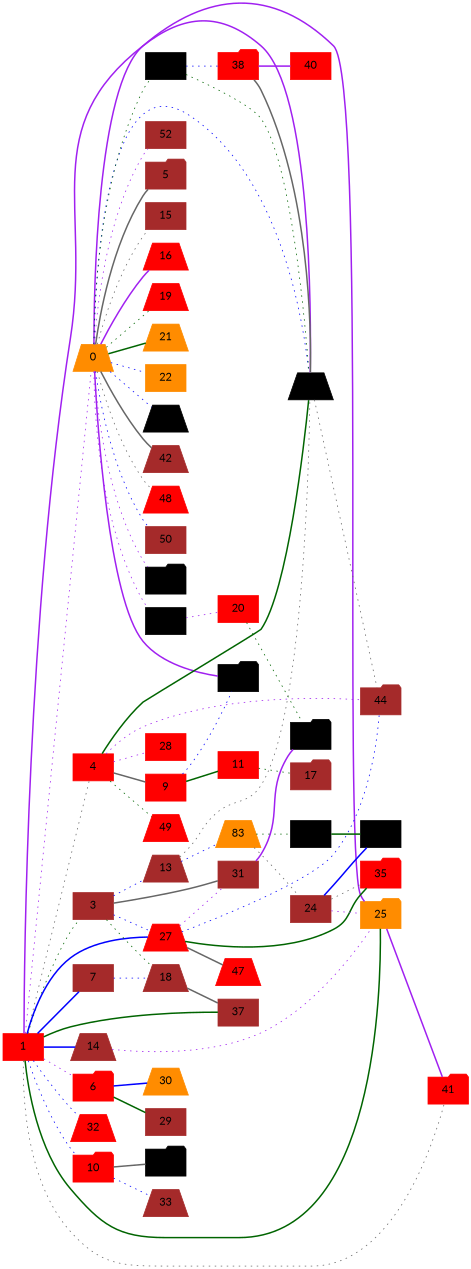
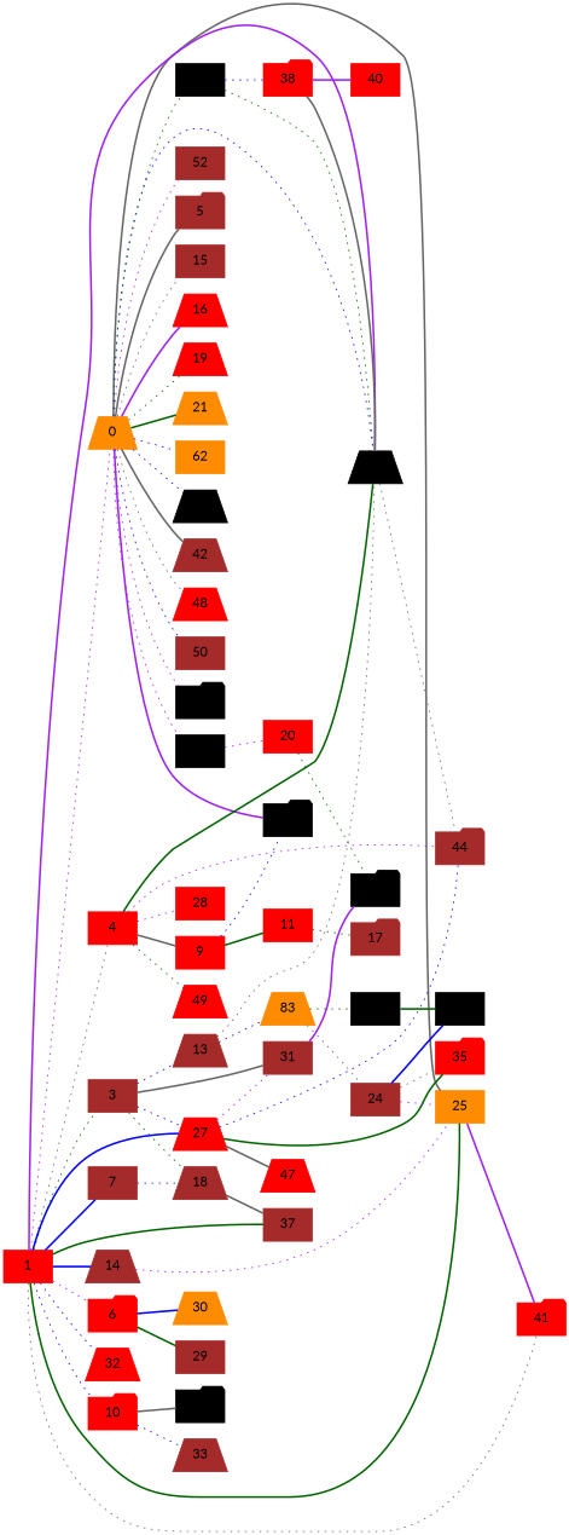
  graph {
    fontname=Lato
    rankdir=LR
    node [color=red fontname=Lato shape=box style=filled]
    edge [color=blue fontname=Lato style=dotted weight=1.0]
    n1 [color=darkorange label=0 shape=trapezium]
    1
    3 [color=brown]
    4
    6 [shape=folder]
    7 [color=brown]
    10 [shape=folder]
    14 [color=brown shape=trapezium]
-   25 [color=darkorange shape=folder]
+   25 [color=darkorange]
    27 [shape=trapezium]
    32 [shape=trapezium]
    37 [color=brown]
    39 [color=black shape=trapezium]
    41 [shape=folder]
    5 [color=brown shape=folder]
    8 [color=black]
    12 [color=black]
    15 [color=brown]
    16 [shape=trapezium]
    19 [shape=trapezium]
    21 [color=darkorange shape=trapezium]
-   22 [color=darkorange]
+   22 [color=darkorange label=62]
    26 [color=black shape=trapezium]
    42 [color=brown shape=trapezium]
    45 [color=black shape=folder]
    48 [shape=trapezium]
    50 [color=brown]
    51 [color=black shape=folder]
    52 [color=brown]
    13 [color=brown shape=trapezium]
    18 [color=brown shape=trapezium]
    31 [color=brown]
    9
    28
    44 [color=brown shape=folder]
    49 [shape=trapezium]
    29 [color=brown]
    30 [color=darkorange shape=trapezium]
    33 [color=brown shape=trapezium]
    46 [color=black shape=folder]
    35 [shape=folder]
    47 [shape=trapezium]
    38 [shape=folder]
    20
    n45 [color=darkorange label=83 shape=trapezium]
    34 [color=black shape=folder]
    11
    40
    17 [color=brown shape=folder]
    24 [color=brown]
    36 [color=black]
    43 [color=black]
-   n1 -- 25 [color=purple style=bold]
+   n1 -- 25 [color=gray40 style=bold]
    n1 -- 39
    n1 -- 5 [color=gray40 style=bold]
    n1 -- 8 [color=darkgreen]
    n1 -- 12 [color=purple]
    n1 -- 15 [color=gray40]
    n1 -- 16 [color=purple style=bold]
    n1 -- 19 [color=darkgreen]
    n1 -- 21 [color=darkgreen style=bold]
    n1 -- 22
    n1 -- 26
    n1 -- 42 [color=gray40 style=bold]
    n1 -- 45 [color=purple style=bold]
    n1 -- 48 [color=gray40]
    n1 -- 50
    n1 -- 51 [color=purple]
    n1 -- 52 [color=purple]
    1 -- n1 [color=purple]
    1 -- 3 [color=darkgreen]
    1 -- 4 [color=gray40]
    1 -- 6 [color=purple]
    1 -- 7 [style=bold]
    1 -- 10
    1 -- 14 [style=bold weight=10.0]
    1 -- 25 [color=darkgreen style=bold]
    1 -- 27 [style=bold]
    1 -- 32
    1 -- 37 [color=darkgreen style=bold]
    1 -- 39 [color=purple style=bold]
    1 -- 41 [color=gray40]
    3 -- 27
    3 -- 13 [weight=2.0]
    3 -- 18 [color=darkgreen]
    3 -- 31 [color=gray40 style=bold]
    4 -- 39 [color=darkgreen style=bold]
    4 -- 9 [color=gray40 style=bold]
    4 -- 28 [color=purple]
    4 -- 44 [color=purple]
    4 -- 49 [color=darkgreen]
    6 -- 29 [color=darkgreen style=bold]
    6 -- 30 [style=bold]
    7 -- 18
    10 -- 33
    10 -- 46 [color=gray40 style=bold]
    14 -- 25 [color=purple]
    25 -- 41 [color=purple style=bold]
    27 -- 31 [color=purple]
    27 -- 44
    27 -- 35 [color=darkgreen style=bold]
    27 -- 47 [color=gray40 style=bold weight=2.0]
    39 -- 44 [color=gray40]
    8 -- 39 [color=darkgreen]
    8 -- 38
    12 -- 20 [color=purple]
    13 -- 39 [color=gray40 weight=2.0]
    13 -- n45
    18 -- 37 [color=gray40 style=bold weight=2.0]
    31 -- 34 [color=purple style=bold]
    9 -- 45
    9 -- 11 [color=darkgreen style=bold]
    38 -- 39 [color=gray40 style=bold]
    38 -- 40 [color=purple style=bold]
    20 -- 34 [color=darkgreen weight=3.0]
    n45 -- 24 [color=gray40]
    n45 -- 36 [color=darkgreen weight=3.0]
    11 -- 17 [color=darkgreen weight=2.0]
    24 -- 25 [color=purple weight=5.0]
    24 -- 35 [color=gray40]
    24 -- 43 [style=bold]
    36 -- 43 [color=darkgreen style=bold]
  }
